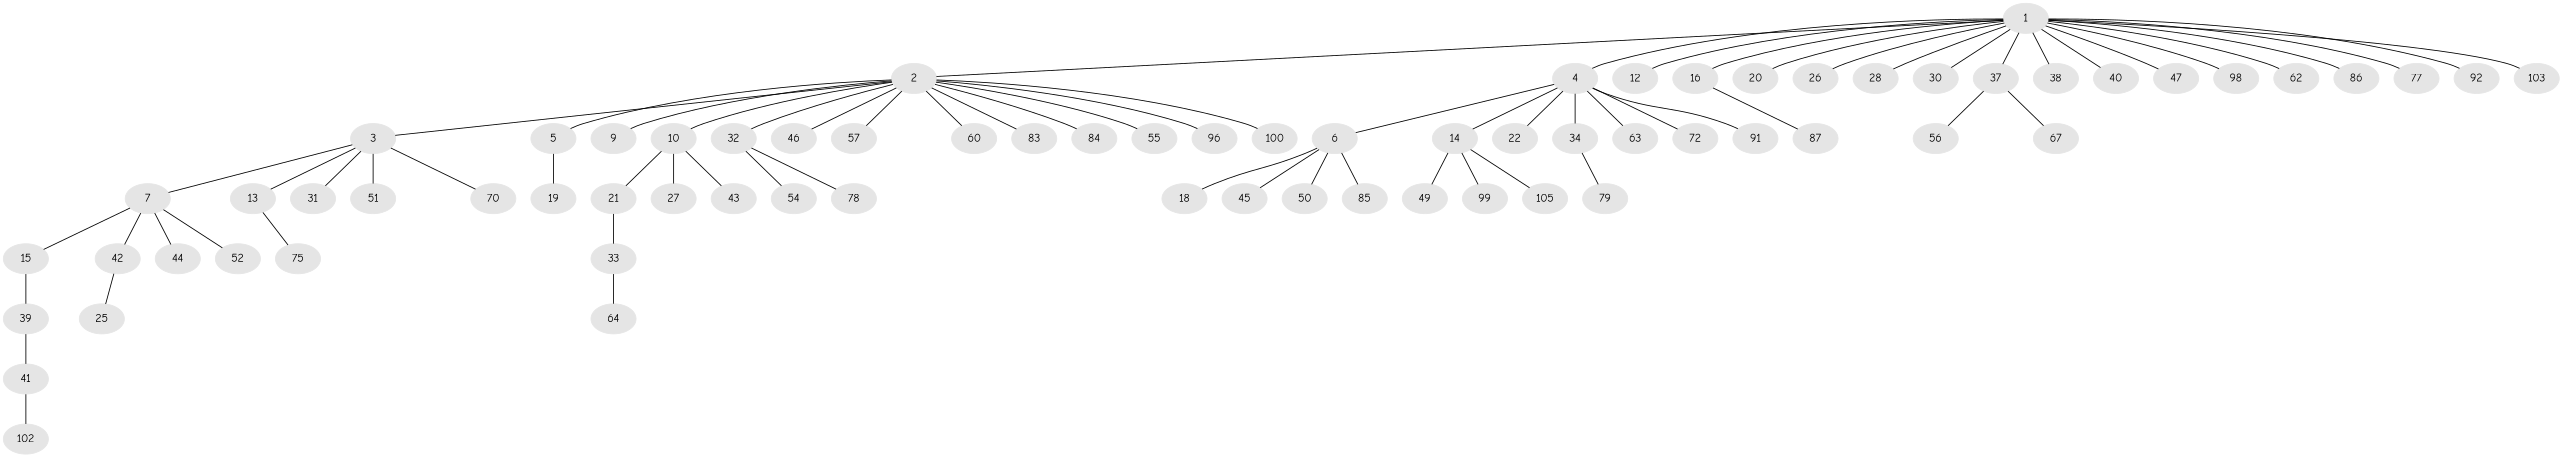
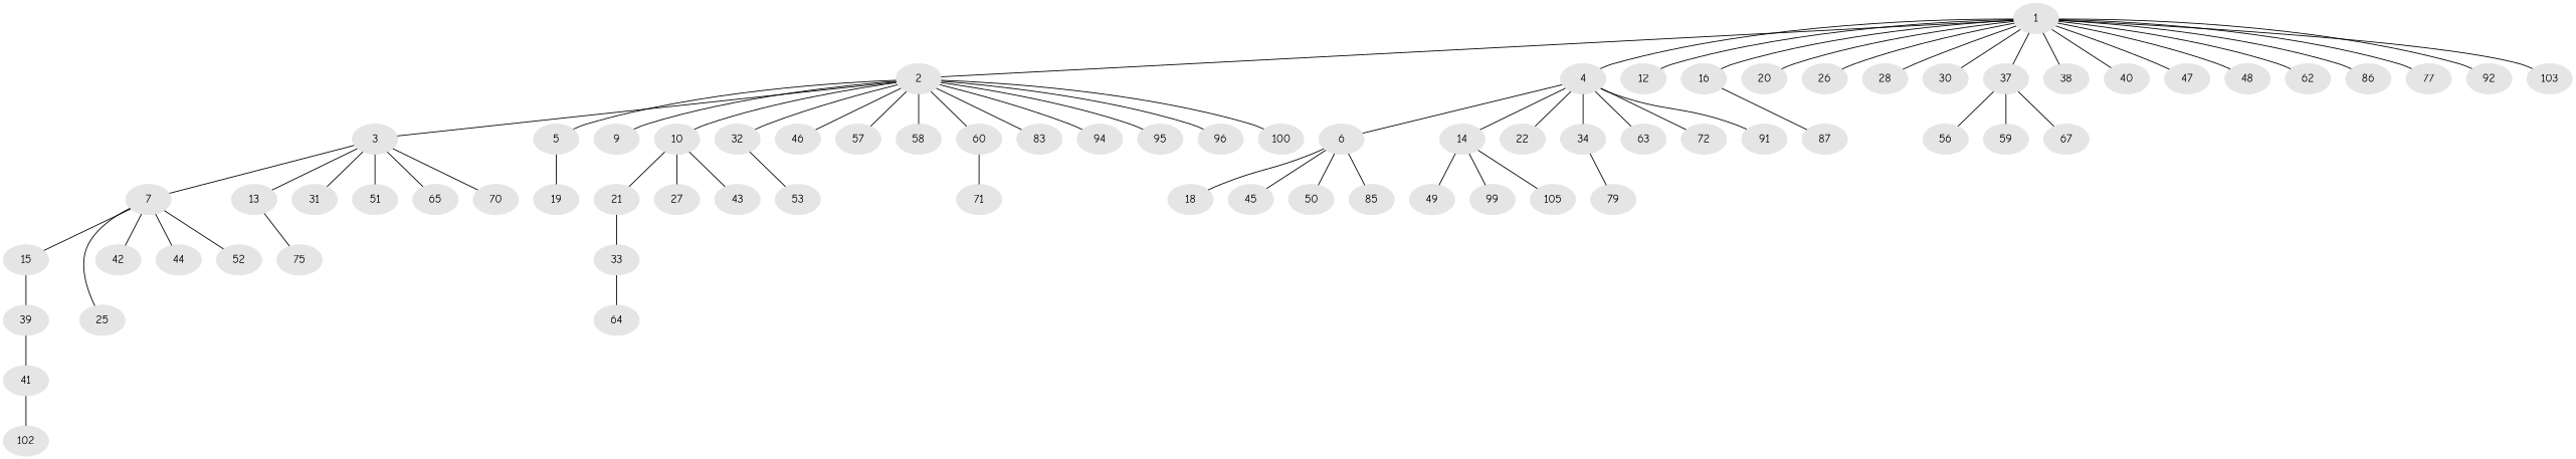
  graph {
    fontname="Comic Neue"
    node [color=gray90 fontname="Comic Neue" style=filled]
    edge [fontname="Comic Neue"]
    1 [super="+17"]
    2 [super="+8"]
    4 [super="+23"]
    12
    16
    20
    26
    28
    30 [super="+61"]
    37 [super="+55"]
    38
    40
    47
-   48 [label=98]
+   48
    62
    n16 [label=86]
    77
    n18 [label=92]
    103
    3 [super="+53"]
    5 [super="+24"]
    9 [super="+36"]
    10
    32 [super="+94"]
    46
    57
+   58 [super="+93"]
    60
    83 [super="+86"]
-   84
-   95 [label=55]
+   84 [label=94]
+   95
    96 [super="+106"]
    100
    6 [super="+92"]
    14 [super="+29"]
    22 [super="+66"]
    34
    63
    72 [super="+81"]
    91
    87
    56 [super="+74"]
+   59 [super="+101"]
    67
    7 [super="+35"]
    13
    31
    51
+   65
    70
    19
    21
    27
    43 [super="+68"]
-   54
-   78
+   54 [label=53]
+   71
    15
    25
    42
    44
    52
    75 [super="+97"]
    18
    45 [super="+89"]
    50
    85
    49
    99
    105
    79
    39 [super="+104"]
    33 [super="+80"]
    41
    64 [super="+73"]
    102
    1 -- 2
    1 -- 4
    1 -- 12
    1 -- 16
    1 -- 20
    1 -- 26
    1 -- 28
    1 -- 30
    1 -- 37
    1 -- 38
    1 -- 40
    1 -- 47
    1 -- 48
    1 -- 62
    1 -- n16
    1 -- 77
    1 -- n18
    1 -- 103
    2 -- 3
    2 -- 5
    2 -- 9
    2 -- 10
    2 -- 32
    2 -- 46
    2 -- 57
+   2 -- 58
    2 -- 60
    2 -- 83
    2 -- 84
    2 -- 95
    2 -- 96
    2 -- 100
    4 -- 6
    4 -- 14
    4 -- 22
    4 -- 34
    4 -- 63
    4 -- 72
    4 -- 91
    16 -- 87
    37 -- 56
+   37 -- 59
    37 -- 67
    3 -- 7
    3 -- 13
    3 -- 31
    3 -- 51
+   3 -- 65
    3 -- 70
    5 -- 19
    10 -- 21
    10 -- 27
    10 -- 43
    32 -- 54
-   32 -- 78
+   60 -- 71
    6 -- 18
    6 -- 45
    6 -- 50
    6 -- 85
    14 -- 49
    14 -- 99
    14 -- 105
    34 -- 79
    7 -- 15
-   42 -- 25
+   7 -- 25
    7 -- 42
    7 -- 44
    7 -- 52
    13 -- 75
    21 -- 33
    15 -- 39
    39 -- 41
    33 -- 64
    41 -- 102
  }
